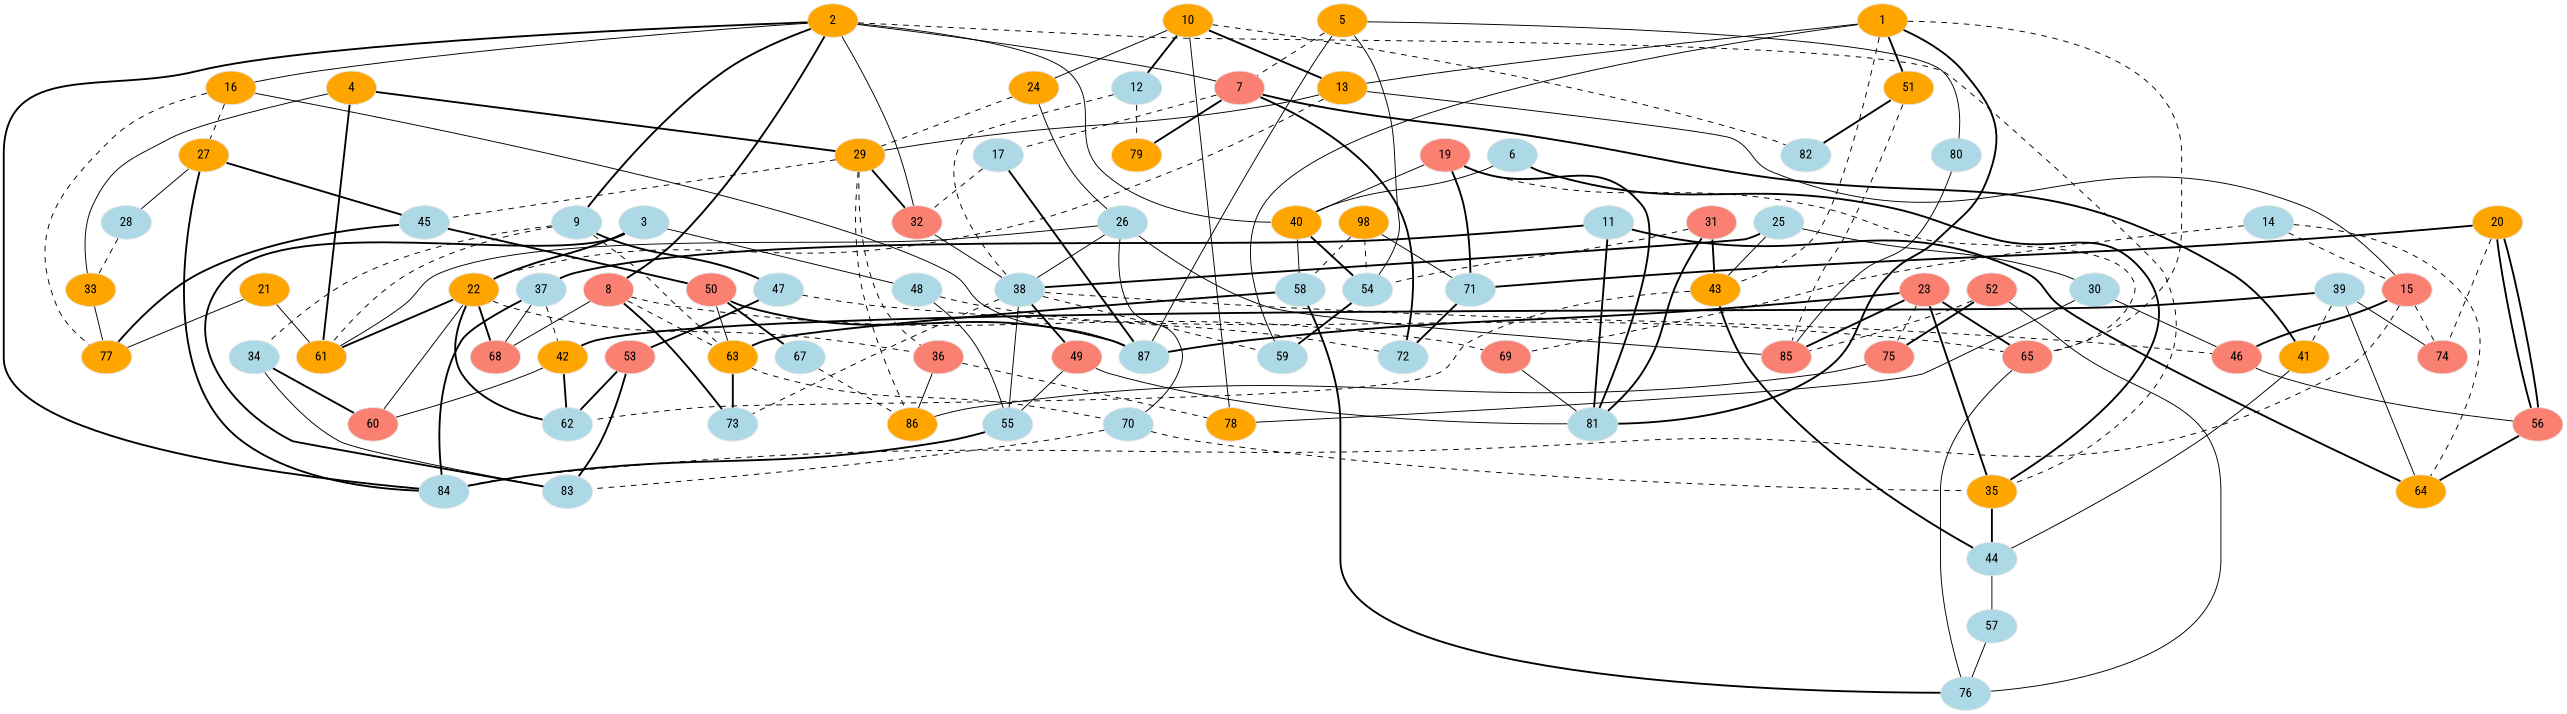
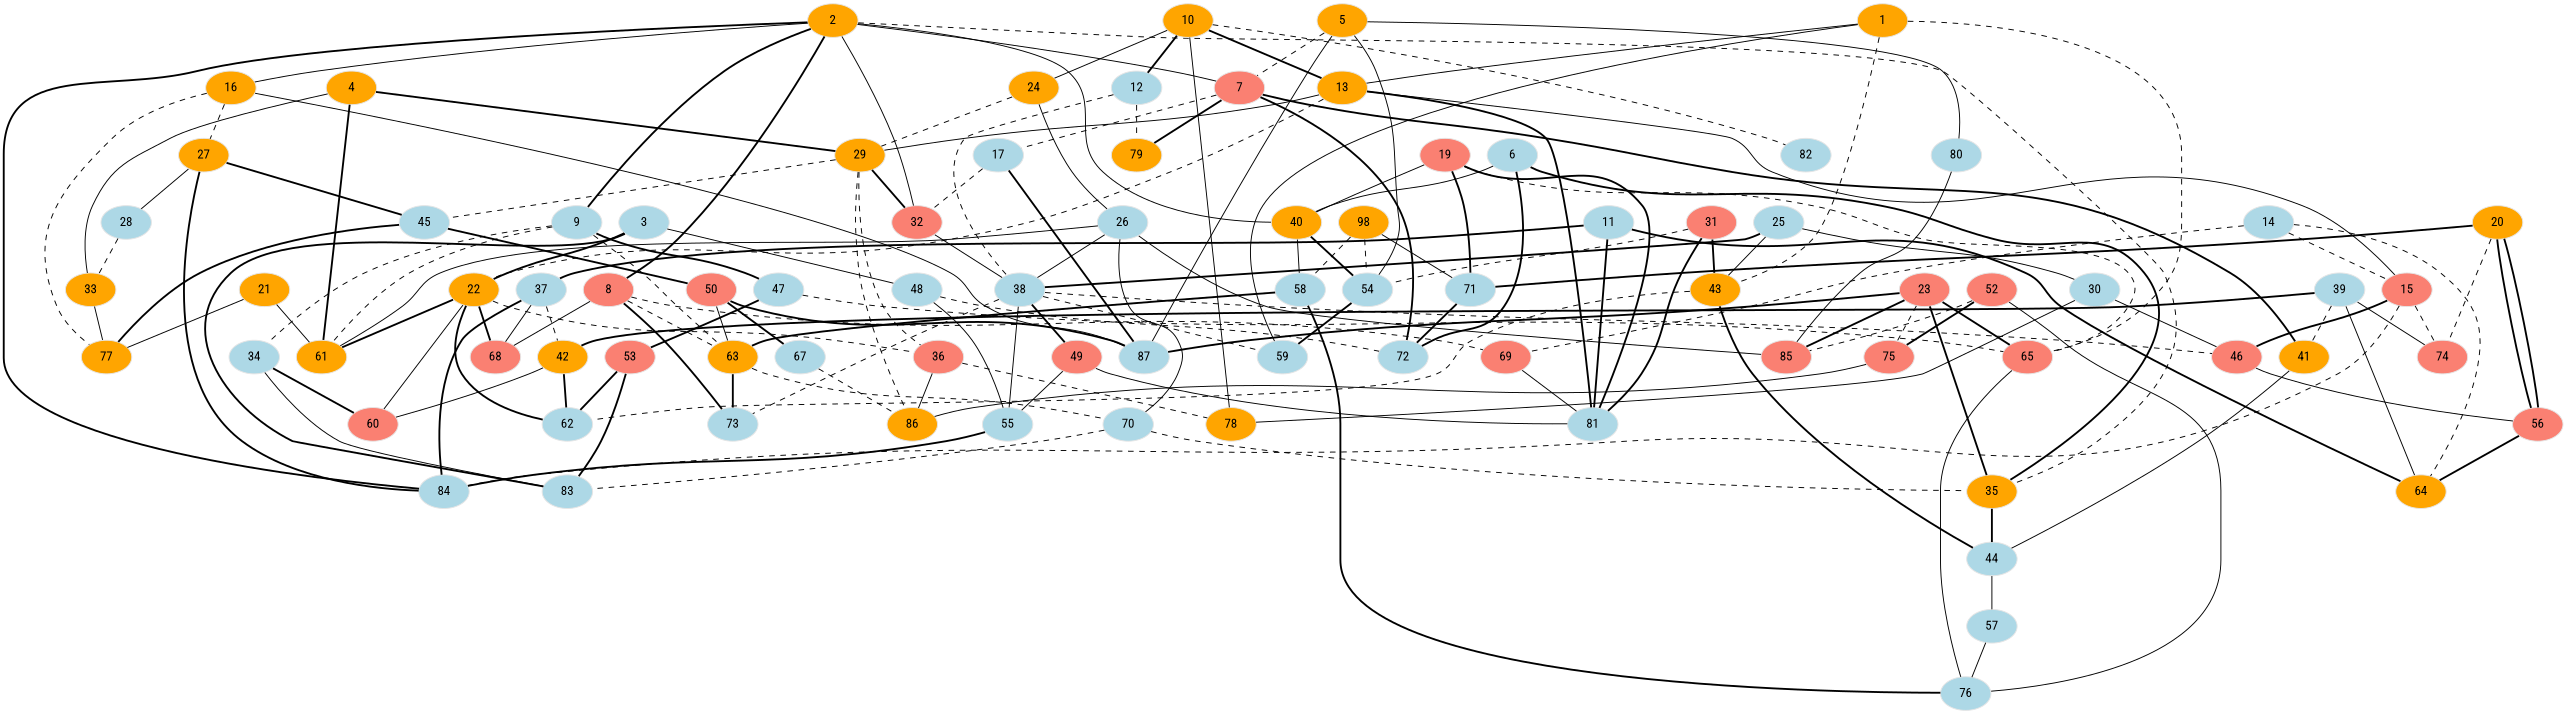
  graph {
    fontname="Roboto Condensed"
    node [color=gray90 fillcolor=lightblue fontname="Roboto Condensed" style=filled]
    edge [fontname="Roboto Condensed" style=bold]
    1 [fillcolor=orange]
    13 [fillcolor=orange]
    43 [fillcolor=orange]
-   51 [fillcolor=orange]
    59
    65 [fillcolor=salmon]
    81
    22 [fillcolor=orange]
    29 [fillcolor=orange]
    15 [fillcolor=salmon]
    62
    44
    82
    85 [fillcolor=salmon]
    76
    2 [fillcolor=orange]
    7 [fillcolor=salmon]
    8 [fillcolor=salmon]
    9
    16 [fillcolor=orange]
    32 [fillcolor=salmon]
    35 [fillcolor=orange]
    40 [fillcolor=orange]
    84
    72
    17
    41 [fillcolor=orange]
    79 [fillcolor=orange]
    63 [fillcolor=orange]
    68 [fillcolor=salmon]
    69 [fillcolor=salmon]
    73
    61 [fillcolor=orange]
    34
    47
    87
    27 [fillcolor=orange]
    77 [fillcolor=orange]
    38
    54
    58
    3
    48
    83
    36 [fillcolor=salmon]
    60 [fillcolor=salmon]
    55
    4 [fillcolor=orange]
    33 [fillcolor=orange]
    45
    86 [fillcolor=orange]
    5 [fillcolor=orange]
    80
    6
    70
    53 [fillcolor=salmon]
    10 [fillcolor=orange]
    12
    24 [fillcolor=orange]
    78 [fillcolor=orange]
    26
    11
    37
    64 [fillcolor=orange]
    42 [fillcolor=orange]
    46 [fillcolor=salmon]
    49 [fillcolor=salmon]
    74 [fillcolor=salmon]
    14
    56 [fillcolor=salmon]
    28
    n72 [fillcolor=orange label=98]
    71
    19 [fillcolor=salmon]
    20 [fillcolor=orange]
    21 [fillcolor=orange]
    23 [fillcolor=salmon]
    75 [fillcolor=salmon]
    25
    30
    50 [fillcolor=salmon]
    31 [fillcolor=salmon]
    57
    39
    67
    52 [fillcolor=salmon]
    1 -- 13 [style=solid]
    1 -- 43 [style=dashed]
-   1 -- 51
    1 -- 59 [style=solid]
    1 -- 65 [style=dashed]
-   1 -- 81
+   13 -- 81
    13 -- 22 [style=dashed]
    13 -- 29 [style=solid]
    13 -- 15 [style=solid]
    43 -- 62 [style=dashed]
    43 -- 44
-   51 -- 82
-   51 -- 85 [style=dashed]
    65 -- 76 [style=solid]
    22 -- 62
    22 -- 68
    22 -- 61
    22 -- 36 [style=dashed]
    22 -- 60 [style=solid]
    29 -- 32
    29 -- 36 [style=dashed]
    29 -- 45 [style=dashed]
    29 -- 86 [style=dashed]
    15 -- 84 [style=dashed]
    15 -- 46
    15 -- 74 [style=dashed]
    44 -- 57 [style=solid]
    2 -- 7 [style=solid]
    2 -- 8
    2 -- 9
    2 -- 16 [style=solid]
    2 -- 32 [style=solid]
    2 -- 35 [style=dashed]
    2 -- 40 [style=solid]
    2 -- 84
    7 -- 72
    7 -- 17 [style=dashed]
    7 -- 41
    7 -- 79
    8 -- 63 [style=dashed]
    8 -- 68 [style=solid]
    8 -- 69 [style=dashed]
    8 -- 73
    9 -- 63 [style=dashed]
    9 -- 61 [style=dashed]
    9 -- 34 [style=dashed]
    9 -- 47
    16 -- 87 [style=solid]
    16 -- 27 [style=dashed]
    16 -- 77 [style=dashed]
    32 -- 38 [style=solid]
    35 -- 44
    40 -- 54
    40 -- 58 [style=solid]
    17 -- 32 [style=dashed]
    17 -- 87
    41 -- 44 [style=solid]
    63 -- 73
    63 -- 70 [style=dashed]
    69 -- 81 [style=solid]
    34 -- 83 [style=solid]
    34 -- 60
    47 -- 65 [style=dashed]
    47 -- 53
    27 -- 84
    27 -- 45
    27 -- 28 [style=solid]
    38 -- 59 [style=dashed]
    38 -- 73 [style=dashed]
    38 -- 55 [style=solid]
    38 -- 46 [style=dashed]
    38 -- 49
    54 -- 59
    58 -- 76
    58 -- 63
    3 -- 22
    3 -- 48 [style=solid]
    3 -- 83
    48 -- 72 [style=dashed]
    48 -- 55 [style=solid]
    36 -- 86 [style=solid]
    36 -- 78 [style=dashed]
    55 -- 84
    4 -- 29
    4 -- 61
    4 -- 33 [style=solid]
    33 -- 77 [style=solid]
    45 -- 77
    45 -- 50
    5 -- 7 [style=dashed]
    5 -- 87 [style=solid]
    5 -- 54 [style=solid]
    5 -- 80 [style=solid]
    80 -- 85 [style=solid]
    6 -- 35
    6 -- 40 [style=solid]
+   6 -- 72
    70 -- 35 [style=dashed]
    70 -- 83 [style=dashed]
    53 -- 62
    53 -- 83
    10 -- 13
    10 -- 82 [style=dashed]
    10 -- 12
    10 -- 24 [style=solid]
    10 -- 78 [style=solid]
    12 -- 79 [style=dashed]
    12 -- 38 [style=dashed]
    24 -- 29 [style=dashed]
    24 -- 26 [style=solid]
    26 -- 85 [style=solid]
    26 -- 61 [style=solid]
    26 -- 38 [style=solid]
    26 -- 70 [style=solid]
    11 -- 81
    11 -- 37
    11 -- 64
    37 -- 84
    37 -- 68 [style=solid]
    37 -- 42 [style=dashed]
    42 -- 62
    42 -- 60 [style=solid]
    46 -- 56 [style=solid]
    49 -- 81 [style=solid]
    49 -- 55 [style=solid]
    14 -- 15 [style=dashed]
    14 -- 69 [style=dashed]
    14 -- 64 [style=dashed]
    56 -- 64
    28 -- 33 [style=dashed]
    n72 -- 54 [style=dashed]
    n72 -- 58 [style=dashed]
    n72 -- 71 [style=solid]
    71 -- 72
    19 -- 65 [style=dashed]
    19 -- 81
    19 -- 40 [style=solid]
    19 -- 71
    20 -- 74 [style=dashed]
    20 -- 56
    20 -- 56
    20 -- 71
    21 -- 61 [style=solid]
    21 -- 77 [style=solid]
    23 -- 65
    23 -- 85
    23 -- 35
    23 -- 87
    23 -- 75 [style=dashed]
    75 -- 86 [style=solid]
    25 -- 43 [style=solid]
    25 -- 38
    25 -- 30 [style=solid]
    30 -- 78 [style=solid]
    30 -- 46 [style=solid]
    50 -- 63 [style=solid]
    50 -- 87
    50 -- 67
    31 -- 43
    31 -- 81
    31 -- 54 [style=dashed]
    57 -- 76 [style=solid]
    39 -- 41 [style=dashed]
    39 -- 64 [style=solid]
    39 -- 42
    39 -- 74 [style=solid]
    67 -- 86 [style=dashed]
    52 -- 85 [style=dashed]
    52 -- 76 [style=solid]
    52 -- 75
  }
